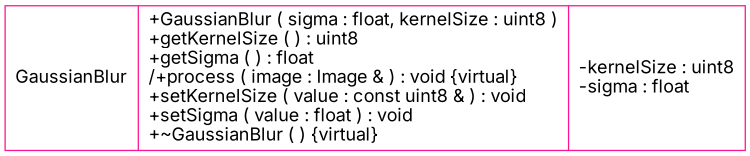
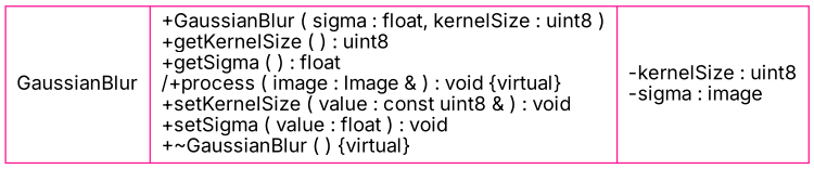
  digraph {
    rankdir=TB
    fontname=Inter
-   n1 [label="GaussianBlur\n|+GaussianBlur ( sigma : float, kernelSize : uint8 )\l+getKernelSize (  ) : uint8\l+getSigma (  ) : float\l/+process ( image : Image & ) : void \{virtual\}\l+setKernelSize ( value : const uint8 & ) : void\l+setSigma ( value : float ) : void\l+~GaussianBlur (  ) \{virtual\}\l|-kernelSize : uint8\l-sigma : float\l" shape=record color=deeppink fontname=Inter]
+   n1 [label="GaussianBlur\n|+GaussianBlur ( sigma : float, kernelSize : uint8 )\l+getKernelSize (  ) : uint8\l+getSigma (  ) : float\l/+process ( image : Image & ) : void \{virtual\}\l+setKernelSize ( value : const uint8 & ) : void\l+setSigma ( value : float ) : void\l+~GaussianBlur (  ) \{virtual\}\l|-kernelSize : uint8\l-sigma : image\l" shape=record color=deeppink fontname=Inter]
  }
